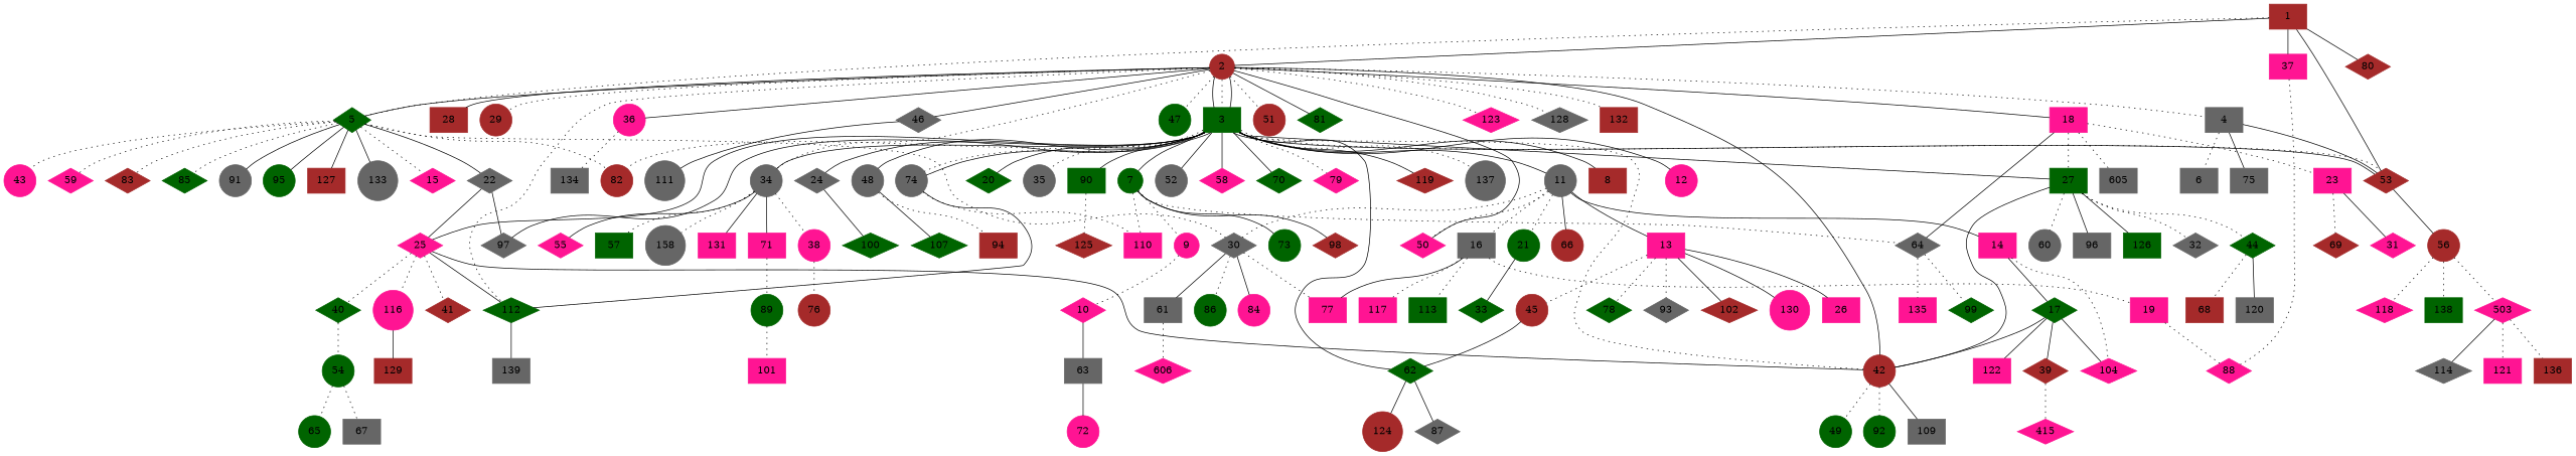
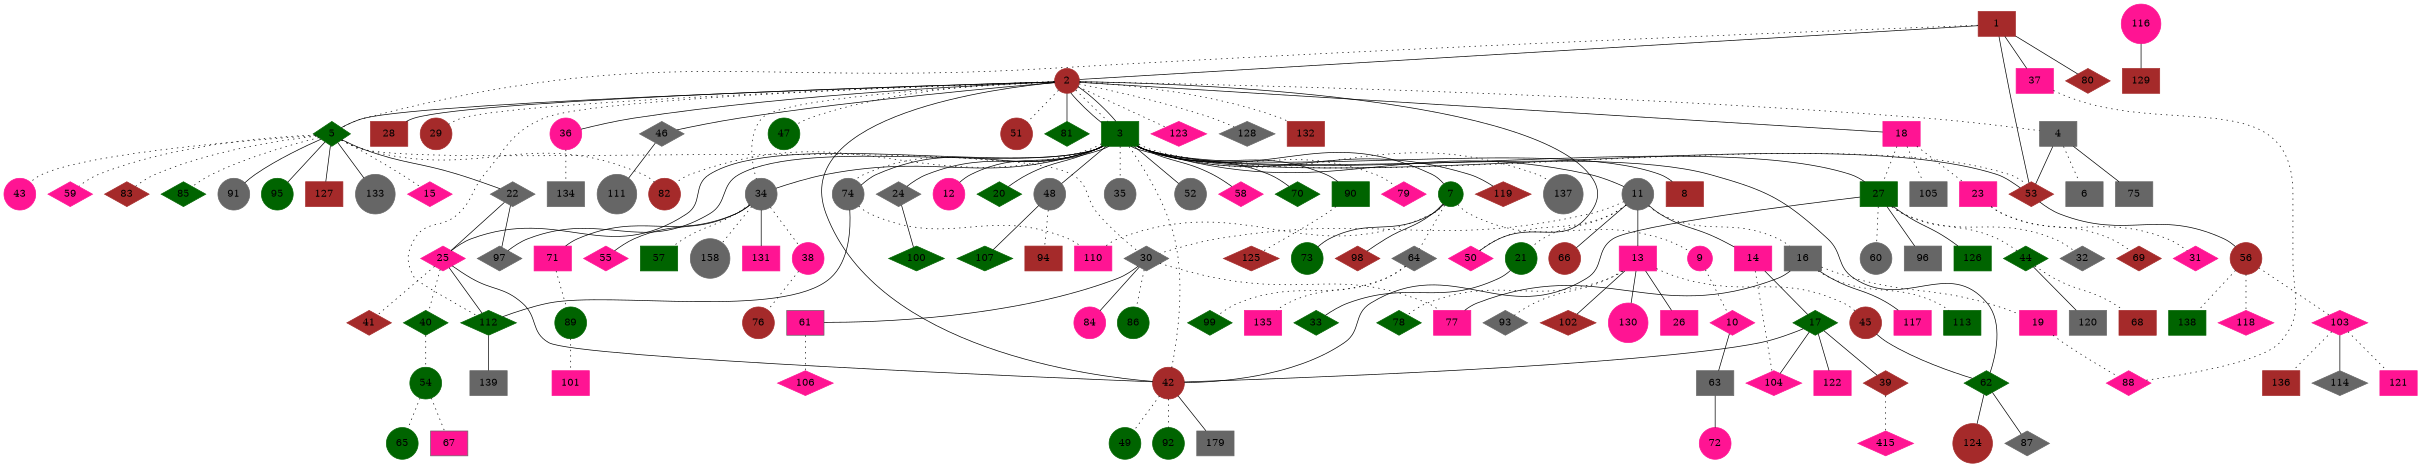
  graph {
    node [color=deeppink shape=diamond style=filled]
    edge [style=solid]
    1 [color=brown shape=box]
    2 [color=brown shape=circle]
    5 [color=darkgreen]
    37 [shape=box]
    53 [color=brown]
    80 [color=brown]
    3 [color=darkgreen shape=box]
    4 [color=gray40 shape=box]
    18 [shape=box]
    28 [color=brown shape=box]
    29 [color=brown shape=circle]
    34 [color=gray40 shape=circle]
    36 [shape=circle]
    42 [color=brown shape=circle]
    46 [color=gray40]
    47 [color=darkgreen shape=circle]
    50
    51 [color=brown shape=circle]
    81 [color=darkgreen]
    112 [color=darkgreen]
    123
    128 [color=gray40]
    132 [color=brown shape=box]
    82 [color=brown shape=circle]
    15
    22 [color=gray40]
    30 [color=gray40]
    43 [shape=circle]
    59
    83 [color=brown]
    85 [color=darkgreen]
    91 [color=gray40 shape=circle]
    95 [color=darkgreen shape=circle]
    127 [color=brown shape=box]
    133 [color=gray40 shape=circle]
    88
    56 [color=brown shape=circle]
    7 [color=darkgreen shape=circle]
    8 [color=brown shape=box]
    11 [color=gray40 shape=circle]
    12 [shape=circle]
    20 [color=darkgreen]
    24 [color=gray40]
    25
    27 [color=darkgreen shape=box]
    35 [color=gray40 shape=circle]
    48 [color=gray40 shape=circle]
    52 [color=gray40 shape=circle]
    58
    62 [color=darkgreen]
    70 [color=darkgreen]
    74 [color=gray40 shape=circle]
    79
    90 [color=darkgreen shape=box]
    97 [color=gray40]
    119 [color=brown]
    137 [color=gray40 shape=circle]
    6 [color=gray40 shape=box]
    75 [color=gray40 shape=box]
    64 [color=gray40]
    23 [shape=box]
-   105 [color=gray40 shape=box label=605]
+   105 [color=gray40 shape=box]
    38 [shape=circle]
    55
    57 [color=darkgreen shape=box]
    71 [shape=box]
    n67 [color=gray40 label=158 shape=circle]
    131 [shape=box]
    134 [color=gray40 shape=box]
    49 [color=darkgreen shape=circle]
    92 [color=darkgreen shape=circle]
-   109 [color=gray40 shape=box]
+   109 [color=gray40 shape=box label=179]
    111 [color=gray40 shape=circle]
    139 [color=gray40 shape=box]
    9 [shape=circle]
    73 [color=darkgreen shape=circle]
    98 [color=brown]
    110 [shape=box]
    13 [shape=box]
    14 [shape=box]
    16 [color=gray40 shape=box]
    21 [color=darkgreen shape=circle]
    66 [color=brown shape=circle]
    100 [color=darkgreen]
    40 [color=darkgreen]
    41 [color=brown]
    116 [shape=circle]
    32 [color=gray40]
    44 [color=darkgreen]
    60 [color=gray40 shape=circle]
    96 [color=gray40 shape=box]
    126 [color=darkgreen shape=box]
    94 [color=brown shape=box]
    107 [color=darkgreen]
    87 [color=gray40]
    124 [color=brown shape=circle]
    125 [color=brown]
    77 [shape=box]
-   61 [color=gray40 shape=box]
+   61 [color=gray40 shape=box fillcolor=deeppink]
    84 [shape=circle]
    86 [color=darkgreen shape=circle]
    10
    99 [color=darkgreen]
    135 [shape=box]
    63 [color=gray40 shape=box]
    72 [shape=circle]
    26 [shape=box]
    45 [color=brown shape=circle]
    78 [color=darkgreen]
    93 [color=gray40]
    102 [color=brown]
    130 [shape=circle]
    17 [color=darkgreen]
    104
    19 [shape=box]
    113 [color=darkgreen shape=box]
    117 [shape=box]
    33 [color=darkgreen]
    39 [color=brown]
    122 [shape=box]
    n121 [label=415]
    31
    69 [color=brown]
    54 [color=darkgreen shape=circle]
    129 [color=brown shape=box]
    68 [color=brown shape=box]
    120 [color=gray40 shape=box]
-   106 [label=606]
+   106
    76 [color=brown shape=circle]
    89 [color=darkgreen shape=circle]
    65 [color=darkgreen shape=circle]
-   67 [color=gray40 shape=box]
-   103 [label=503]
+   67 [color=gray40 shape=box fillcolor=deeppink]
+   103
    118
    138 [color=darkgreen shape=box]
    114 [color=gray40]
    121 [shape=box]
    136 [color=brown shape=box]
    101 [shape=box]
    1 -- 2
    1 -- 5 [style=dotted]
    1 -- 37
    1 -- 53
    1 -- 80
    2 -- 5
    2 -- 3
    2 -- 3 [style=dotted]
    2 -- 3
    2 -- 4 [style=dotted]
    2 -- 18
    2 -- 28
    2 -- 29 [style=dotted]
    2 -- 34 [style=dotted]
    2 -- 36
    2 -- 42
    2 -- 46
    2 -- 47 [style=dotted]
    2 -- 50
    2 -- 51 [style=dotted]
    2 -- 81
    2 -- 112 [style=dotted]
    2 -- 123 [style=dotted]
    2 -- 128 [style=dotted]
    2 -- 132 [style=dotted]
    5 -- 82 [style=dotted]
    5 -- 15 [style=dotted]
    5 -- 22
    5 -- 30 [style=dotted]
    5 -- 43 [style=dotted]
    5 -- 59 [style=dotted]
    5 -- 83 [style=dotted]
    5 -- 85 [style=dotted]
    5 -- 91
    5 -- 95
    5 -- 127
    5 -- 133
    37 -- 88 [style=dotted]
    53 -- 56
    3 -- 53
    3 -- 53 [style=dotted]
    3 -- 34
    3 -- 42 [style=dotted]
    3 -- 82 [style=dotted]
    3 -- 7
    3 -- 8
    3 -- 11
    3 -- 12
    3 -- 20
    3 -- 24
    3 -- 25
    3 -- 27
    3 -- 35 [style=dotted]
    3 -- 48
    3 -- 52
    3 -- 58
    3 -- 62
    3 -- 70
    3 -- 74 [style=dotted]
    3 -- 74
    3 -- 79 [style=dotted]
    3 -- 90
    3 -- 97
    3 -- 119
    3 -- 137 [style=dotted]
    4 -- 53
    4 -- 6 [style=dotted]
    4 -- 75
    18 -- 27 [style=dotted]
-   18 -- 64
    18 -- 23 [style=dotted]
    18 -- 105 [style=dotted]
    34 -- 38 [style=dotted]
    34 -- 55
    34 -- 57 [style=dotted]
    34 -- 71
    34 -- n67 [style=dotted]
    34 -- 131
    36 -- 134 [style=dotted]
    42 -- 49 [style=dotted]
    42 -- 92 [style=dotted]
    42 -- 109
    46 -- 111
    112 -- 139
    22 -- 25
    22 -- 97
    30 -- 77 [style=dotted]
    30 -- 61
    30 -- 84
    30 -- 86 [style=dotted]
    56 -- 103 [style=dotted]
    56 -- 118 [style=dotted]
    56 -- 138 [style=dotted]
    7 -- 64 [style=dotted]
    7 -- 9 [style=dotted]
    7 -- 73
    7 -- 98
    7 -- 110 [style=dotted]
    11 -- 50 [style=dotted]
    11 -- 30 [style=dotted]
    11 -- 13
    11 -- 14
    11 -- 16 [style=dotted]
    11 -- 21 [style=dotted]
    11 -- 66
    24 -- 100
    25 -- 42
    25 -- 112
    25 -- 40 [style=dotted]
    25 -- 41 [style=dotted]
-   25 -- 116 [style=dotted]
    27 -- 42
    27 -- 32 [style=dotted]
    27 -- 44 [style=dotted]
    27 -- 60 [style=dotted]
    27 -- 96
    27 -- 126
    48 -- 94 [style=dotted]
    48 -- 107
    62 -- 87
    62 -- 124
    74 -- 112
    74 -- 110 [style=dotted]
    90 -- 125 [style=dotted]
    64 -- 99 [style=dotted]
    64 -- 135 [style=dotted]
-   23 -- 31
+   23 -- 31 [style=dotted]
    23 -- 69 [style=dotted]
    38 -- 76 [style=dotted]
    71 -- 89 [style=dotted]
    9 -- 10 [style=dotted]
    13 -- 26
    13 -- 45 [style=dotted]
    13 -- 78 [style=dotted]
    13 -- 93 [style=dotted]
    13 -- 102
    13 -- 130
    14 -- 17
    14 -- 104 [style=dotted]
    16 -- 77
    16 -- 19 [style=dotted]
    16 -- 113 [style=dotted]
-   16 -- 117 [style=dotted]
+   16 -- 117
    21 -- 33
    40 -- 54 [style=dotted]
    116 -- 129
    44 -- 68 [style=dotted]
    44 -- 120
    61 -- 106 [style=dotted]
    10 -- 63
    63 -- 72
    45 -- 62
    17 -- 42
    17 -- 104
    17 -- 39
    17 -- 122
    19 -- 88 [style=dotted]
    39 -- n121 [style=dotted]
    54 -- 65 [style=dotted]
    54 -- 67 [style=dotted]
    89 -- 101 [style=dotted]
    103 -- 114
    103 -- 121 [style=dotted]
    103 -- 136 [style=dotted]
  }
